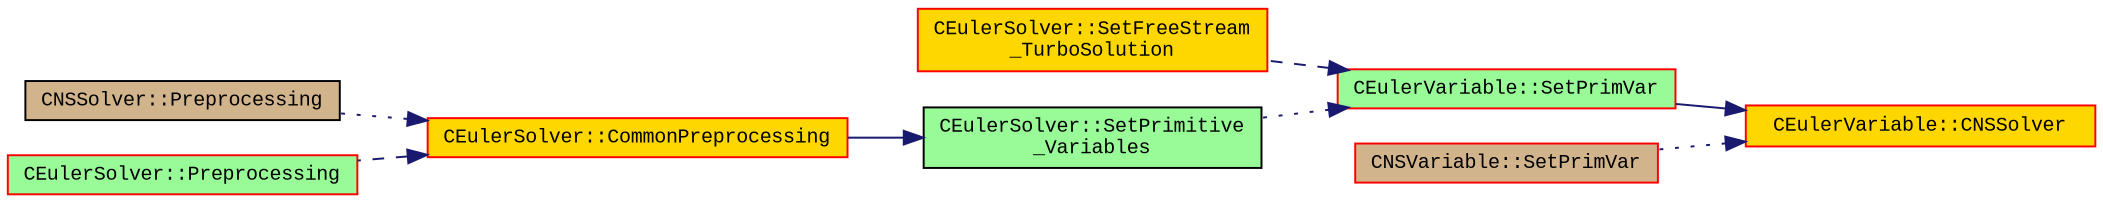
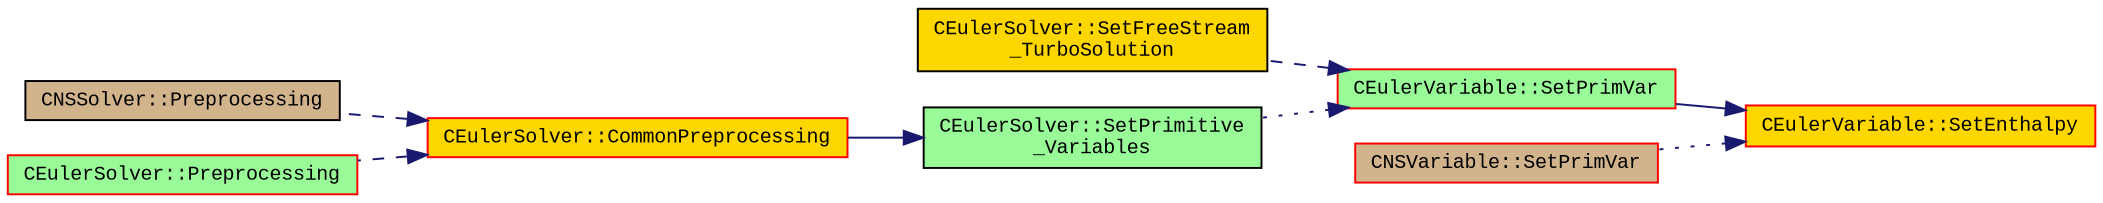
  digraph {
    fontname="Liberation Mono"
    rankdir=RL
    node [color=red fillcolor=gold fontname="Liberation Mono" fontsize=10 shape=record style=filled]
    edge [color=midnightblue dir=back fontname="Liberation Mono" fontsize=10 labelfontname=Helvetica labelfontsize=10 style=dashed]
-   n1 [fontcolor=black height=0.2 label="CEulerVariable::CNSSolver" width=0.4]
+   n1 [fontcolor=black height=0.2 label="CEulerVariable::SetEnthalpy" width=0.4]
    n2 [fillcolor=palegreen height=0.2 label="CEulerVariable::SetPrimVar" width=0.4]
    n3 [fillcolor=tan height=0.2 label="CNSVariable::SetPrimVar" width=0.4]
-   n4 [height=0.2 label="CEulerSolver::SetFreeStream\l_TurboSolution" width=0.4]
+   n4 [color=black height=0.2 label="CEulerSolver::SetFreeStream\l_TurboSolution" width=0.4]
    n5 [color=black fillcolor=palegreen height=0.2 label="CEulerSolver::SetPrimitive\l_Variables" width=0.4]
    n6 [height=0.2 label="CEulerSolver::CommonPreprocessing" width=0.4]
    n7 [color=black fillcolor=tan height=0.2 label="CNSSolver::Preprocessing" width=0.4]
    n8 [fillcolor=palegreen height=0.2 label="CEulerSolver::Preprocessing" width=0.4]
    n1 -> n2 [style=solid]
    n1 -> n3 [style=dotted]
    n2 -> n4
    n2 -> n5 [style=dotted]
    n5 -> n6 [style=solid]
-   n6 -> n7 [style=dotted]
+   n6 -> n7
    n6 -> n8
  }
